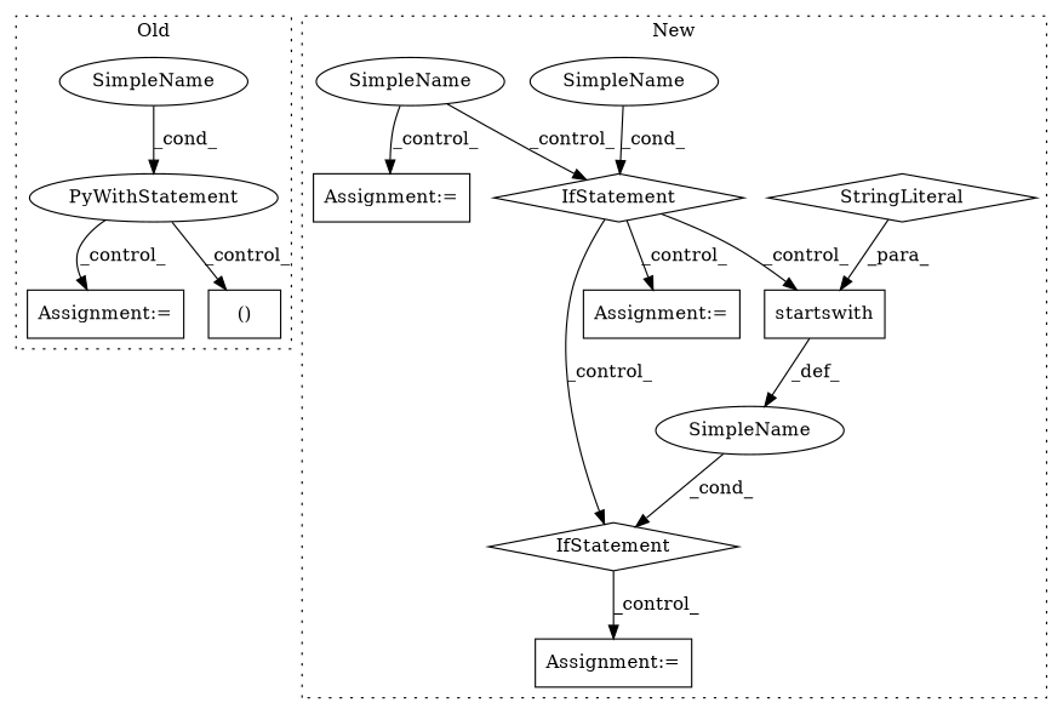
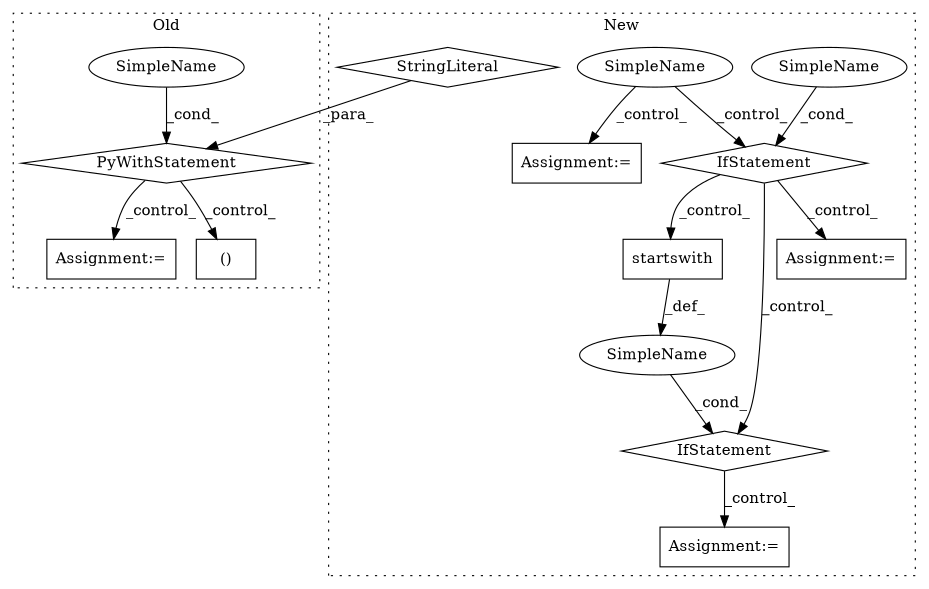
  digraph {
    node [a=7 shape=box]
-   n1 [a=104 l="10,2" label=PyWithStatement s="7463,7508" shape=ellipse]
+   n1 [a=104 l="10,2" label=PyWithStatement s="7463,7508" shape=diamond]
    n2 [l=1 label="Assignment:=" s=10842]
    n3 [a=42 label=SimpleName shape=ellipse]
    n4 [a=106 l=50 label="()" s=11211]
    n5 [a=32 l="11,1" label=startswith s="11892,11914"]
    n6 [a=25 l="4,2" label=IfStatement s="11883,11915" shape=diamond]
    n7 [a=45 l=11 label=StringLiteral s=11903 shape=diamond]
    n8 [l=1 label="Assignment:=" s=11999]
    n9 [a=42 label=SimpleName shape=ellipse]
    n10 [a=25 l="4,2" label=IfStatement s="11793,11818" shape=diamond]
    n11 [a=42 label=SimpleName shape=ellipse]
    n12 [a=42 label=SimpleName shape=ellipse]
    n13 [l=1 label="Assignment:=" s=11693]
    n14 [l=1 label="Assignment:=" s=11848]
    subgraph cluster_1 {
      label=Old
      style=dotted
      n1
      n2
      n3
      n4
    }
    subgraph cluster_2 {
      label=New
      style=dotted
      n5
      n6
      n7
      n8
      n9
      n10
      n11
      n12
      n13
      n14
    }
    n1 -> n2 [label=_control_]
    n1 -> n4 [label=_control_]
    n3 -> n1 [label=_cond_]
    n5 -> n9 [label=_def_]
    n6 -> n8 [label=_control_]
-   n7 -> n5 [label=_para_]
+   n7 -> n1 [label=_para_]
    n9 -> n6 [label=_cond_]
    n10 -> n5 [label=_control_]
    n10 -> n6 [label=_control_]
    n10 -> n14 [label=_control_]
    n11 -> n10 [label=_cond_]
    n12 -> n10 [label=_control_]
    n12 -> n13 [label=_control_]
  }
